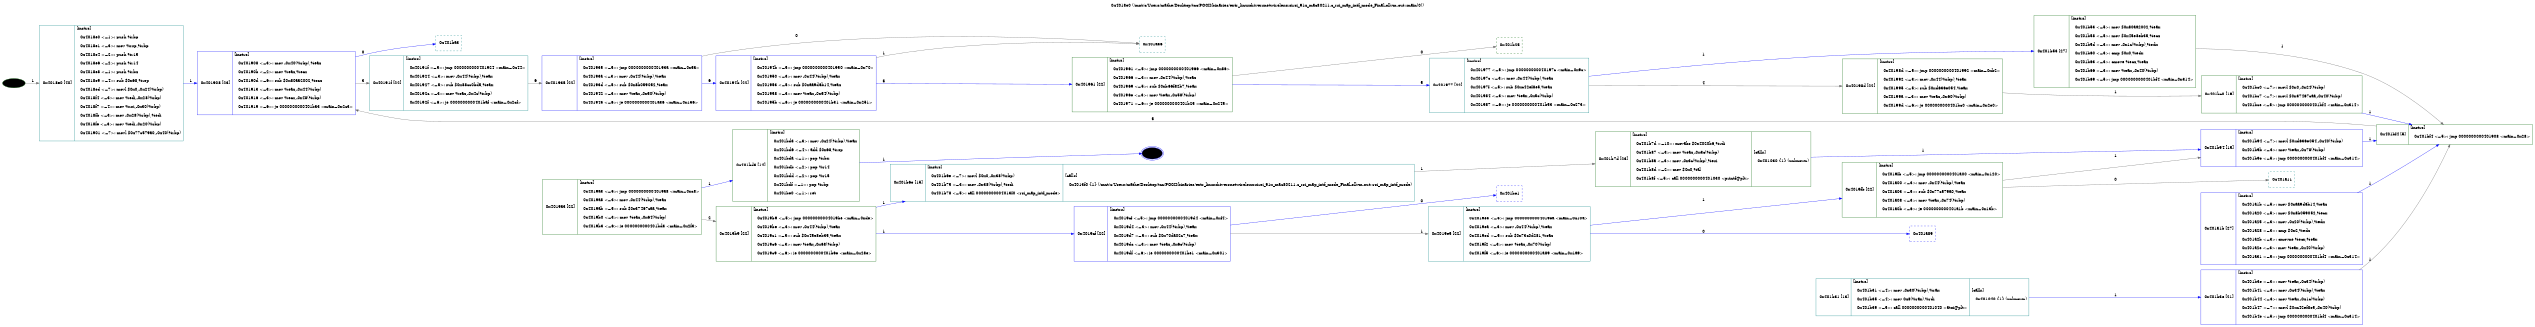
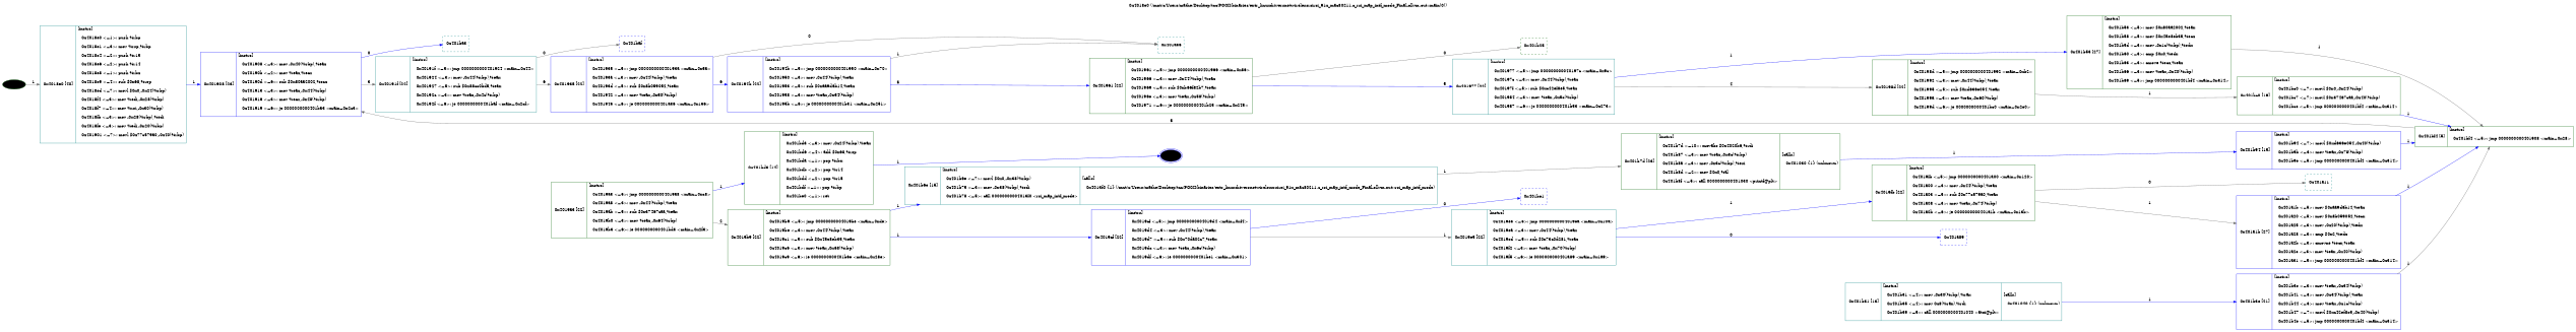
  digraph {
    label="0x4018e0 (/mnt/c/Users/mathe/Desktop/tcc/POCII/binaries/extr_linuxdriversnetwirelessrsirsi_91x_mac80211.c_rsi_map_intf_mode_Final-ollvm.out::main(0))"
    labelloc=t
    rankdir=LR
    node [color=darkgreen shape=record]
    edge [color=blue]
    Entry [fillcolor=black height=0.3 shape=ellipse style=filled width=0.3]
    n2 [color=teal label="{\n     0x4018e0 [40]\l\n     | [instrs]\l\n     &nbsp;&nbsp;0x4018e0 \<+1\>: push %rbp\l\n     &nbsp;&nbsp;0x4018e1 \<+3\>: mov %rsp,%rbp\l\n     &nbsp;&nbsp;0x4018e4 \<+2\>: push %r15\l\n     &nbsp;&nbsp;0x4018e6 \<+2\>: push %r14\l\n     &nbsp;&nbsp;0x4018e8 \<+1\>: push %rbx\l\n     &nbsp;&nbsp;0x4018e9 \<+4\>: sub $0x68,%rsp\l\n     &nbsp;&nbsp;0x4018ed \<+7\>: movl $0x0,-0x24(%rbp)\l\n     &nbsp;&nbsp;0x4018f4 \<+3\>: mov %edi,-0x28(%rbp)\l\n     &nbsp;&nbsp;0x4018f7 \<+4\>: mov %rsi,-0x30(%rbp)\l\n     &nbsp;&nbsp;0x4018fb \<+3\>: mov -0x28(%rbp),%edi\l\n     &nbsp;&nbsp;0x4018fe \<+3\>: mov %edi,-0x20(%rbp)\l\n     &nbsp;&nbsp;0x401901 \<+7\>: movl $0x77c579a0,-0x40(%rbp)\l\n  }"]
    n3 [color=blue label="{\n     0x401908 [23]\l\n     | [instrs]\l\n     &nbsp;&nbsp;0x401908 \<+3\>: mov -0x40(%rbp),%eax\l\n     &nbsp;&nbsp;0x40190b \<+2\>: mov %eax,%ecx\l\n     &nbsp;&nbsp;0x40190d \<+6\>: sub $0x80aa2002,%ecx\l\n     &nbsp;&nbsp;0x401913 \<+3\>: mov %eax,-0x44(%rbp)\l\n     &nbsp;&nbsp;0x401916 \<+3\>: mov %ecx,-0x48(%rbp)\l\n     &nbsp;&nbsp;0x401919 \<+6\>: je 0000000000401ba3 \<main+0x2c3\>\l\n  }"]
    n4 [color=teal label="{\n     0x401ba3\l\n  }" style=dashed]
    n5 [color=teal label="{\n     0x40191f [22]\l\n     | [instrs]\l\n     &nbsp;&nbsp;0x40191f \<+5\>: jmp 0000000000401924 \<main+0x44\>\l\n     &nbsp;&nbsp;0x401924 \<+3\>: mov -0x44(%rbp),%eax\l\n     &nbsp;&nbsp;0x401927 \<+5\>: sub $0x88cc0bd5,%eax\l\n     &nbsp;&nbsp;0x40192c \<+3\>: mov %eax,-0x4c(%rbp)\l\n     &nbsp;&nbsp;0x40192f \<+6\>: je 0000000000401baf \<main+0x2cf\>\l\n  }"]
+   n6 [color=blue label="{\n     0x401baf\l\n  }" style=dashed]
    n7 [color=blue label="{\n     0x401935 [22]\l\n     | [instrs]\l\n     &nbsp;&nbsp;0x401935 \<+5\>: jmp 000000000040193a \<main+0x5a\>\l\n     &nbsp;&nbsp;0x40193a \<+3\>: mov -0x44(%rbp),%eax\l\n     &nbsp;&nbsp;0x40193d \<+5\>: sub $0x8b059052,%eax\l\n     &nbsp;&nbsp;0x401942 \<+3\>: mov %eax,-0x50(%rbp)\l\n     &nbsp;&nbsp;0x401945 \<+6\>: je 0000000000401a36 \<main+0x156\>\l\n  }"]
    n8 [color=teal label="{\n     0x401a36\l\n  }" style=dashed]
    n9 [color=blue label="{\n     0x40194b [22]\l\n     | [instrs]\l\n     &nbsp;&nbsp;0x40194b \<+5\>: jmp 0000000000401950 \<main+0x70\>\l\n     &nbsp;&nbsp;0x401950 \<+3\>: mov -0x44(%rbp),%eax\l\n     &nbsp;&nbsp;0x401953 \<+5\>: sub $0xaa9d6b14,%eax\l\n     &nbsp;&nbsp;0x401958 \<+3\>: mov %eax,-0x54(%rbp)\l\n     &nbsp;&nbsp;0x40195b \<+6\>: je 0000000000401b31 \<main+0x251\>\l\n  }"]
    Exit [color=blue fillcolor=black height=0.3 peripheries=2 shape=ellipse style=filled width=0.3]
    n11 [label="{\n     0x401961 [22]\l\n     | [instrs]\l\n     &nbsp;&nbsp;0x401961 \<+5\>: jmp 0000000000401966 \<main+0x86\>\l\n     &nbsp;&nbsp;0x401966 \<+3\>: mov -0x44(%rbp),%eax\l\n     &nbsp;&nbsp;0x401969 \<+5\>: sub $0xb66f82b7,%eax\l\n     &nbsp;&nbsp;0x40196e \<+3\>: mov %eax,-0x58(%rbp)\l\n     &nbsp;&nbsp;0x401971 \<+6\>: je 0000000000401b25 \<main+0x245\>\l\n  }"]
    n12 [color=blue label="{\n     0x401b94 [15]\l\n     | [instrs]\l\n     &nbsp;&nbsp;0x401b94 \<+7\>: movl $0xd636e054,-0x40(%rbp)\l\n     &nbsp;&nbsp;0x401b9b \<+3\>: mov %eax,-0x78(%rbp)\l\n     &nbsp;&nbsp;0x401b9e \<+5\>: jmp 0000000000401bf4 \<main+0x314\>\l\n  }"]
    n13 [label="{\n     0x401bf4 [5]\l\n     | [instrs]\l\n     &nbsp;&nbsp;0x401bf4 \<+5\>: jmp 0000000000401908 \<main+0x28\>\l\n  }"]
    n14 [color=teal label="{\n     0x401b31 [13]\l\n     | [instrs]\l\n     &nbsp;&nbsp;0x401b31 \<+4\>: mov -0x30(%rbp),%rax\l\n     &nbsp;&nbsp;0x401b35 \<+4\>: mov 0x8(%rax),%rdi\l\n     &nbsp;&nbsp;0x401b39 \<+5\>: call 0000000000401040 \<atoi@plt\>\l\n     | [calls]\l\n     &nbsp;&nbsp;0x401040 \{1\} (unknown)\l\n  }"]
    n15 [color=blue label="{\n     0x401b3e [21]\l\n     | [instrs]\l\n     &nbsp;&nbsp;0x401b3e \<+3\>: mov %eax,-0x34(%rbp)\l\n     &nbsp;&nbsp;0x401b41 \<+3\>: mov -0x34(%rbp),%eax\l\n     &nbsp;&nbsp;0x401b44 \<+3\>: mov %eax,-0x1c(%rbp)\l\n     &nbsp;&nbsp;0x401b47 \<+7\>: movl $0xc42ef8e5,-0x40(%rbp)\l\n     &nbsp;&nbsp;0x401b4e \<+5\>: jmp 0000000000401bf4 \<main+0x314\>\l\n  }"]
    n16 [label="{\n     0x401b25\l\n  }" style=dashed]
    n17 [color=teal label="{\n     0x401977 [22]\l\n     | [instrs]\l\n     &nbsp;&nbsp;0x401977 \<+5\>: jmp 000000000040197c \<main+0x9c\>\l\n     &nbsp;&nbsp;0x40197c \<+3\>: mov -0x44(%rbp),%eax\l\n     &nbsp;&nbsp;0x40197f \<+5\>: sub $0xc42ef8e5,%eax\l\n     &nbsp;&nbsp;0x401984 \<+3\>: mov %eax,-0x5c(%rbp)\l\n     &nbsp;&nbsp;0x401987 \<+6\>: je 0000000000401b53 \<main+0x273\>\l\n  }"]
    n18 [label="{\n     0x401b7d [23]\l\n     | [instrs]\l\n     &nbsp;&nbsp;0x401b7d \<+10\>: movabs $0x4020b6,%rdi\l\n     &nbsp;&nbsp;0x401b87 \<+3\>: mov %eax,-0x3c(%rbp)\l\n     &nbsp;&nbsp;0x401b8a \<+3\>: mov -0x3c(%rbp),%esi\l\n     &nbsp;&nbsp;0x401b8d \<+2\>: mov $0x0,%al\l\n     &nbsp;&nbsp;0x401b8f \<+5\>: call 0000000000401030 \<printf@plt\>\l\n     | [calls]\l\n     &nbsp;&nbsp;0x401030 \{1\} (unknown)\l\n  }"]
    n19 [label="{\n     0x401b53 [27]\l\n     | [instrs]\l\n     &nbsp;&nbsp;0x401b53 \<+5\>: mov $0x80aa2002,%eax\l\n     &nbsp;&nbsp;0x401b58 \<+5\>: mov $0x45e8eb35,%ecx\l\n     &nbsp;&nbsp;0x401b5d \<+3\>: mov -0x1c(%rbp),%edx\l\n     &nbsp;&nbsp;0x401b60 \<+3\>: cmp $0x0,%edx\l\n     &nbsp;&nbsp;0x401b63 \<+3\>: cmove %ecx,%eax\l\n     &nbsp;&nbsp;0x401b66 \<+3\>: mov %eax,-0x40(%rbp)\l\n     &nbsp;&nbsp;0x401b69 \<+5\>: jmp 0000000000401bf4 \<main+0x314\>\l\n  }"]
    n20 [label="{\n     0x40198d [22]\l\n     | [instrs]\l\n     &nbsp;&nbsp;0x40198d \<+5\>: jmp 0000000000401992 \<main+0xb2\>\l\n     &nbsp;&nbsp;0x401992 \<+3\>: mov -0x44(%rbp),%eax\l\n     &nbsp;&nbsp;0x401995 \<+5\>: sub $0xd636e054,%eax\l\n     &nbsp;&nbsp;0x40199a \<+3\>: mov %eax,-0x60(%rbp)\l\n     &nbsp;&nbsp;0x40199d \<+6\>: je 0000000000401bc0 \<main+0x2e0\>\l\n  }"]
    n21 [label="{\n     0x401bc0 [19]\l\n     | [instrs]\l\n     &nbsp;&nbsp;0x401bc0 \<+7\>: movl $0x0,-0x24(%rbp)\l\n     &nbsp;&nbsp;0x401bc7 \<+7\>: movl $0x37467caa,-0x40(%rbp)\l\n     &nbsp;&nbsp;0x401bce \<+5\>: jmp 0000000000401bf4 \<main+0x314\>\l\n  }"]
    n22 [label="{\n     0x4019a3 [22]\l\n     | [instrs]\l\n     &nbsp;&nbsp;0x4019a3 \<+5\>: jmp 00000000004019a8 \<main+0xc8\>\l\n     &nbsp;&nbsp;0x4019a8 \<+3\>: mov -0x44(%rbp),%eax\l\n     &nbsp;&nbsp;0x4019ab \<+5\>: sub $0x37467caa,%eax\l\n     &nbsp;&nbsp;0x4019b0 \<+3\>: mov %eax,-0x64(%rbp)\l\n     &nbsp;&nbsp;0x4019b3 \<+6\>: je 0000000000401bd3 \<main+0x2f3\>\l\n  }"]
    n23 [label="{\n     0x401bd3 [14]\l\n     | [instrs]\l\n     &nbsp;&nbsp;0x401bd3 \<+3\>: mov -0x24(%rbp),%eax\l\n     &nbsp;&nbsp;0x401bd6 \<+4\>: add $0x68,%rsp\l\n     &nbsp;&nbsp;0x401bda \<+1\>: pop %rbx\l\n     &nbsp;&nbsp;0x401bdb \<+2\>: pop %r14\l\n     &nbsp;&nbsp;0x401bdd \<+2\>: pop %r15\l\n     &nbsp;&nbsp;0x401bdf \<+1\>: pop %rbp\l\n     &nbsp;&nbsp;0x401be0 \<+1\>: ret\l\n  }"]
    n24 [label="{\n     0x4019b9 [22]\l\n     | [instrs]\l\n     &nbsp;&nbsp;0x4019b9 \<+5\>: jmp 00000000004019be \<main+0xde\>\l\n     &nbsp;&nbsp;0x4019be \<+3\>: mov -0x44(%rbp),%eax\l\n     &nbsp;&nbsp;0x4019c1 \<+5\>: sub $0x45e8eb35,%eax\l\n     &nbsp;&nbsp;0x4019c6 \<+3\>: mov %eax,-0x68(%rbp)\l\n     &nbsp;&nbsp;0x4019c9 \<+6\>: je 0000000000401b6e \<main+0x28e\>\l\n  }"]
    n25 [color=teal label="{\n     0x401b6e [15]\l\n     | [instrs]\l\n     &nbsp;&nbsp;0x401b6e \<+7\>: movl $0x0,-0x38(%rbp)\l\n     &nbsp;&nbsp;0x401b75 \<+3\>: mov -0x38(%rbp),%edi\l\n     &nbsp;&nbsp;0x401b78 \<+5\>: call 00000000004013f0 \<rsi_map_intf_mode\>\l\n     | [calls]\l\n     &nbsp;&nbsp;0x4013f0 \{1\} (/mnt/c/Users/mathe/Desktop/tcc/POCII/binaries/extr_linuxdriversnetwirelessrsirsi_91x_mac80211.c_rsi_map_intf_mode_Final-ollvm.out::rsi_map_intf_mode)\l\n  }"]
    n26 [color=blue label="{\n     0x4019cf [22]\l\n     | [instrs]\l\n     &nbsp;&nbsp;0x4019cf \<+5\>: jmp 00000000004019d4 \<main+0xf4\>\l\n     &nbsp;&nbsp;0x4019d4 \<+3\>: mov -0x44(%rbp),%eax\l\n     &nbsp;&nbsp;0x4019d7 \<+5\>: sub $0x70da02c7,%eax\l\n     &nbsp;&nbsp;0x4019dc \<+3\>: mov %eax,-0x6c(%rbp)\l\n     &nbsp;&nbsp;0x4019df \<+6\>: je 0000000000401be1 \<main+0x301\>\l\n  }"]
    n27 [color=teal label="{\n     0x401a11\l\n  }" style=dashed]
    n28 [color=blue label="{\n     0x401be1\l\n  }" style=dashed]
    n29 [color=teal label="{\n     0x4019e5 [22]\l\n     | [instrs]\l\n     &nbsp;&nbsp;0x4019e5 \<+5\>: jmp 00000000004019ea \<main+0x10a\>\l\n     &nbsp;&nbsp;0x4019ea \<+3\>: mov -0x44(%rbp),%eax\l\n     &nbsp;&nbsp;0x4019ed \<+5\>: sub $0x73c0d281,%eax\l\n     &nbsp;&nbsp;0x4019f2 \<+3\>: mov %eax,-0x70(%rbp)\l\n     &nbsp;&nbsp;0x4019f5 \<+6\>: je 0000000000401a89 \<main+0x1a9\>\l\n  }"]
    n30 [color=blue label="{\n     0x401a1b [27]\l\n     | [instrs]\l\n     &nbsp;&nbsp;0x401a1b \<+5\>: mov $0xaa9d6b14,%eax\l\n     &nbsp;&nbsp;0x401a20 \<+5\>: mov $0x8b059052,%ecx\l\n     &nbsp;&nbsp;0x401a25 \<+3\>: mov -0x20(%rbp),%edx\l\n     &nbsp;&nbsp;0x401a28 \<+3\>: cmp $0x2,%edx\l\n     &nbsp;&nbsp;0x401a2b \<+3\>: cmovne %ecx,%eax\l\n     &nbsp;&nbsp;0x401a2e \<+3\>: mov %eax,-0x40(%rbp)\l\n     &nbsp;&nbsp;0x401a31 \<+5\>: jmp 0000000000401bf4 \<main+0x314\>\l\n  }"]
    n31 [label="{\n     0x4019fb [22]\l\n     | [instrs]\l\n     &nbsp;&nbsp;0x4019fb \<+5\>: jmp 0000000000401a00 \<main+0x120\>\l\n     &nbsp;&nbsp;0x401a00 \<+3\>: mov -0x44(%rbp),%eax\l\n     &nbsp;&nbsp;0x401a03 \<+5\>: sub $0x77c579a0,%eax\l\n     &nbsp;&nbsp;0x401a08 \<+3\>: mov %eax,-0x74(%rbp)\l\n     &nbsp;&nbsp;0x401a0b \<+6\>: je 0000000000401a1b \<main+0x13b\>\l\n  }"]
    n32 [color=blue label="{\n     0x401a89\l\n  }" style=dashed]
    Entry -> n2 [color=gray40 label=" 1"]
    n2 -> n3 [label=" 1"]
    n3 -> n4 [label=" 0"]
    n3 -> n5 [color=gray40 label=" 3"]
+   n5 -> n6 [color=gray40 label=" 0"]
    n5 -> n7 [color=gray40 label=" 6"]
    n7 -> n8 [color=gray40 label=" 0"]
    n7 -> n9 [label=" 6"]
    n9 -> n8 [color=gray40 label=" 1"]
    n9 -> n11 [label=" 5"]
    n11 -> n16 [color=gray40 label=" 0"]
    n11 -> n17 [label=" 5"]
    n12 -> n13 [label=" 1"]
    n13 -> n3 [color=gray40 label=" 5"]
    n14 -> n15 [label=" 1"]
    n15 -> n13 [color=gray40 label=" 1"]
    n17 -> n19 [label=" 1"]
    n17 -> n20 [color=gray40 label=" 4"]
    n18 -> n12 [label=" 1"]
    n19 -> n13 [color=gray40 label=" 1"]
    n20 -> n21 [color=gray40 label=" 1"]
    n21 -> n13 [label=" 1"]
    n22 -> n23 [label=" 1"]
    n22 -> n24 [color=gray40 label=" 2"]
    n23 -> Exit [label=" 1"]
    n24 -> n25 [label=" 1"]
    n24 -> n26 [label=" 1"]
    n25 -> n18 [color=gray40 label=" 1"]
    n26 -> n28 [label=" 0"]
    n26 -> n29 [color=gray40 label=" 1"]
    n29 -> n31 [label=" 1"]
    n29 -> n32 [label=" 0"]
    n30 -> n13 [label=" 1"]
    n31 -> n27 [color=gray40 label=" 0"]
-   n31 -> n12 [color=gray40 label=" 1"]
+   n31 -> n30 [color=gray40 label=" 1"]
  }
